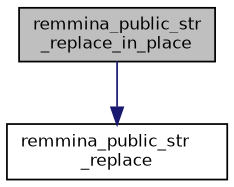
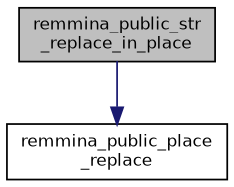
  digraph {
    rankdir=TB
    node [color=black fontname=Helvetica fontsize=10 shape=record style=filled]
    n1 [fillcolor=grey75 fontcolor=black height=0.2 label="remmina_public_str\l_replace_in_place" width=0.4]
-   n2 [fillcolor=white height=0.2 label="remmina_public_str\l_replace" width=0.4]
+   n2 [fillcolor=white height=0.2 label="remmina_public_place\l_replace" width=0.4]
    n1 -> n2 [color=midnightblue fontname=Helvetica fontsize=10 labelfontname=Helvetica labelfontsize=10 style=solid]
  }
